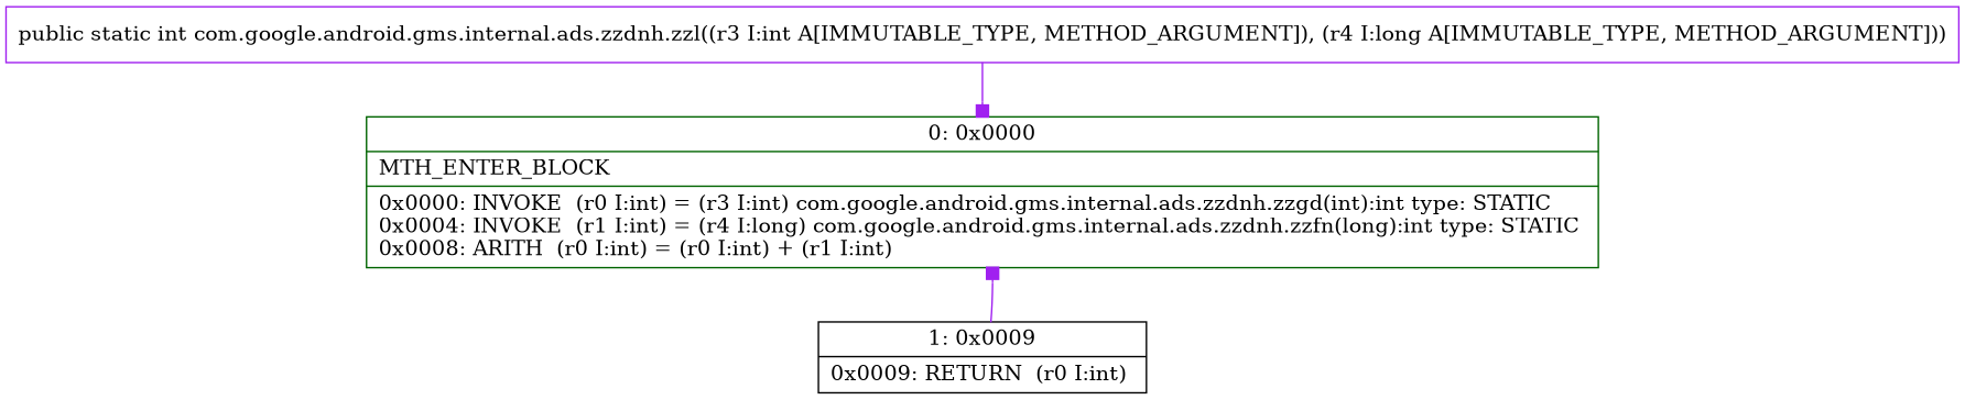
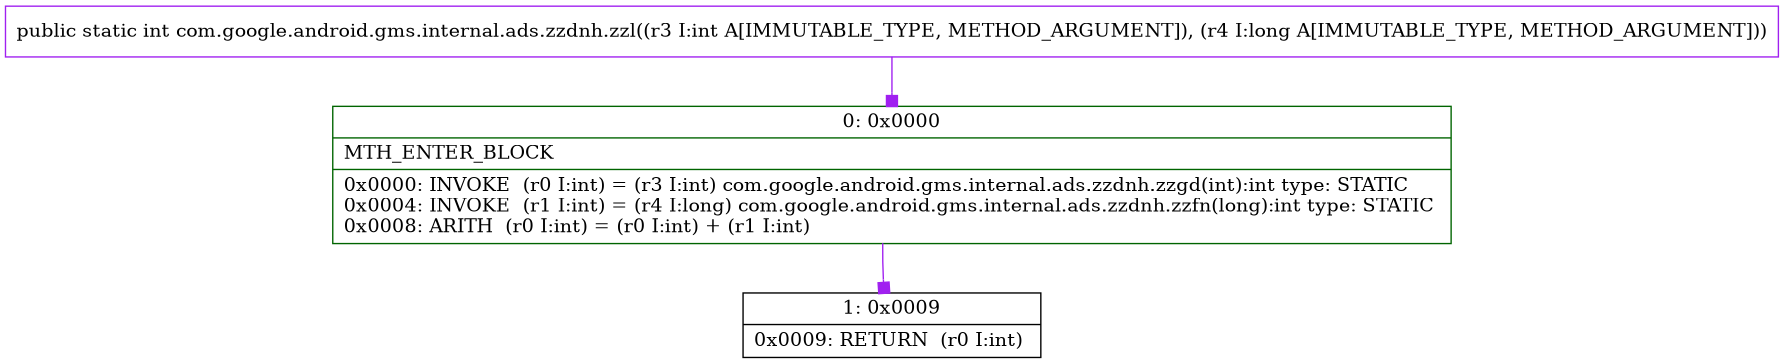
  digraph {
    node [shape=record]
    edge [color=purple arrowhead=box]
    n1 [label="{0\:\ 0x0000|MTH_ENTER_BLOCK\l|0x0000: INVOKE  (r0 I:int) = (r3 I:int) com.google.android.gms.internal.ads.zzdnh.zzgd(int):int type: STATIC \l0x0004: INVOKE  (r1 I:int) = (r4 I:long) com.google.android.gms.internal.ads.zzdnh.zzfn(long):int type: STATIC \l0x0008: ARITH  (r0 I:int) = (r0 I:int) + (r1 I:int) \l}" color=darkgreen]
    n2 [label="{1\:\ 0x0009|0x0009: RETURN  (r0 I:int) \l}" color=black]
    n3 [label="{public static int com.google.android.gms.internal.ads.zzdnh.zzl((r3 I:int A[IMMUTABLE_TYPE, METHOD_ARGUMENT]), (r4 I:long A[IMMUTABLE_TYPE, METHOD_ARGUMENT])) }" color=purple]
-   n2 -> n1
+   n1 -> n2
    n3 -> n1
  }
